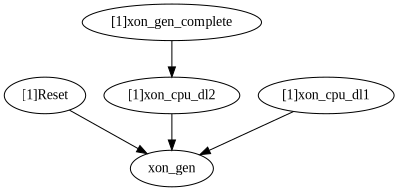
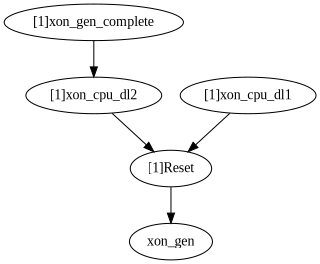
  strict digraph {
    fontname="Liberation Serif"
    node [complexity=1 fontname="Liberation Serif"]
    edge [fontname="Liberation Serif"]
    "[1]Reset" [importance=0.250637685696 rank=0.250637685696]
    xon_gen [complexity=0 importance=0.074185060532 rank=0.0]
    "[1]xon_gen_complete" [importance=0.176452625164 rank=0.176452625164]
    "[1]xon_cpu_dl2" [complexity=2 importance=0.113968692076 rank=0.0569843460379]
    "[1]xon_cpu_dl1" [complexity=2 importance=0.117245057502 rank=0.0586225287512]
    "[1]Reset" -> xon_gen
    "[1]xon_gen_complete" -> "[1]xon_cpu_dl2"
-   "[1]xon_cpu_dl2" -> xon_gen
-   "[1]xon_cpu_dl1" -> xon_gen
+   "[1]xon_cpu_dl2" -> "[1]Reset"
+   "[1]xon_cpu_dl1" -> "[1]Reset"
  }
